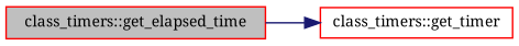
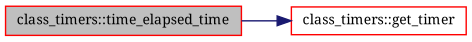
  digraph {
    rankdir=LR
    fontname="Noto Serif"
    node [color=red fontname="Noto Serif" fontsize=10 shape=record style=filled]
-   n1 [fillcolor=grey75 fontcolor=black height=0.2 label="class_timers::get_elapsed_time" width=0.4]
+   n1 [fillcolor=grey75 fontcolor=black height=0.2 label="class_timers::time_elapsed_time" width=0.4]
    n2 [fillcolor=white height=0.2 label="class_timers::get_timer" width=0.4]
    n1 -> n2 [color=midnightblue fontname="Noto Serif" fontsize=10 labelfontname="FreeSans.ttf" labelfontsize=10 style=solid]
  }
